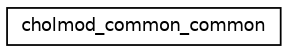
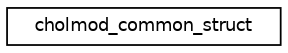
  digraph {
    rankdir=LR
-   n1 [color=black fillcolor=white fontname=Helvetica fontsize=10 height=0.2 label=cholmod_common_common shape=record style=filled width=0.4]
+   n1 [color=black fillcolor=white fontname=Helvetica fontsize=10 height=0.2 label=cholmod_common_struct shape=record style=filled width=0.4]
  }
